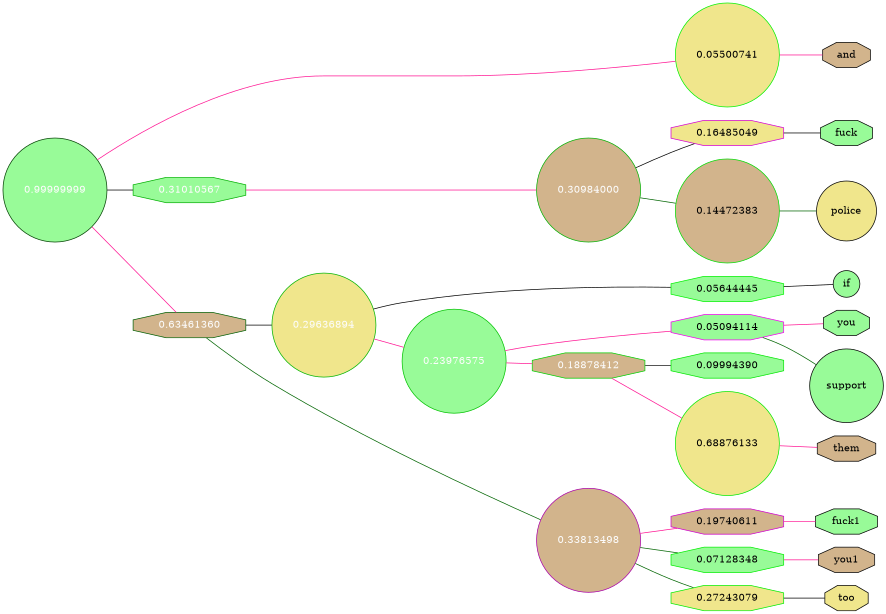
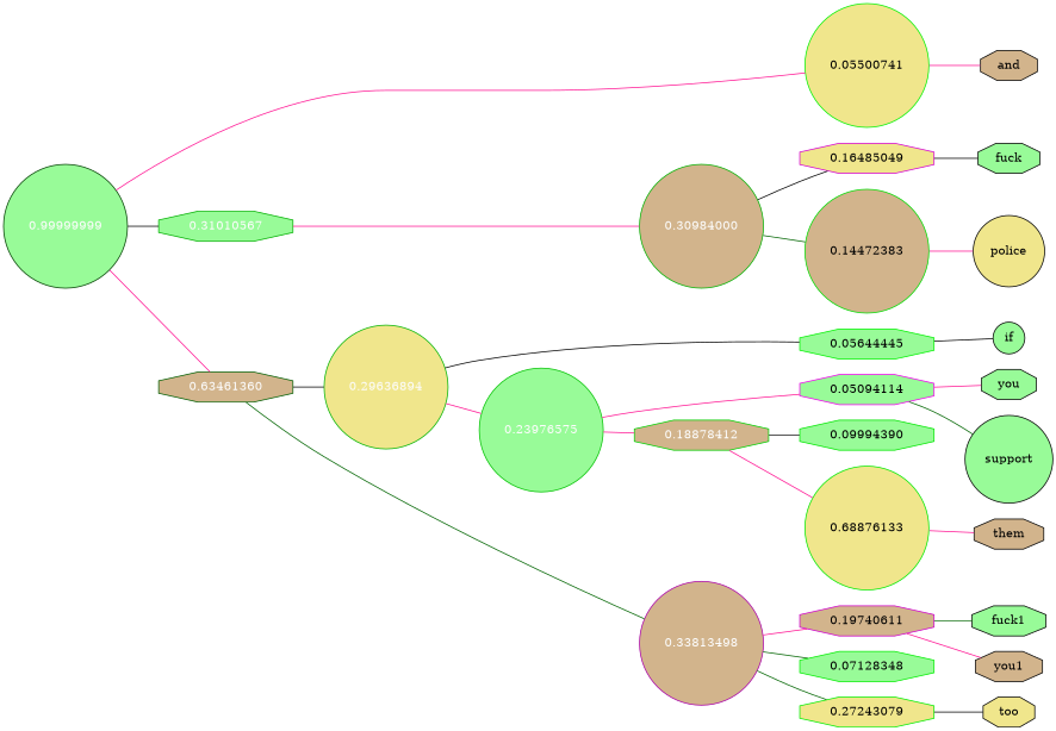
  graph {
    rankdir=LR
    node [color=black fillcolor=palegreen format=png nodesep=0.001 ordering=out overlap_scaling=0.01 ranksep=0.001 shape=octagon style=filled]
    edge [color=deeppink]
    n1 [height=0.15 label=fuck style="filled,solid" width=0.15]
    n2 [fillcolor=khaki height=0.15 label=police shape=circle style="filled,solid" width=0.15]
    n3 [fillcolor=tan height=0.15 label=and style="filled,solid" width=0.15]
    n4 [height=0.15 label=if shape=circle style="filled,solid" width=0.15]
    n5 [height=0.15 label=you style="filled,solid" width=0.15]
    n6 [height=0.15 label=support shape=circle style="filled,solid" width=0.15]
    n7 [fillcolor=tan height=0.15 label=them style="filled,solid" width=0.15]
    n8 [height=0.15 label=fuck1 style="filled,solid" width=0.15]
    n9 [fillcolor=tan height=0.15 label=you1 style="filled,solid" width=0.15]
    n10 [fillcolor=khaki height=0.15 label=too style="filled,solid" width=0.15]
    n11 [color="0.835 1.000 0.835" fillcolor=khaki fontcolor=black height=0.15 label=0.16485049 width=0.15]
    n12 [color="0.334 1.000 0.855" fillcolor=tan fontcolor=black height=0.15 label=0.14472383 shape=circle width=0.15]
    n13 [color="0.334 1.000 0.945" fillcolor=khaki fontcolor=black height=0.15 label=0.05500741 shape=circle width=0.15]
    n14 [color="0.334 1.000 0.944" fontcolor=black height=0.15 label=0.05644445 width=0.15]
    n15 [color="0.835 1.000 0.949" fontcolor=black height=0.15 label=0.05094114 width=0.15]
    n16 [color="0.334 1.000 0.900" fontcolor=black height=0.15 label=0.09994390 width=0.15]
    n17 [color="0.334 1.000 0.911" fillcolor=khaki fontcolor=black height=0.15 label=0.68876133 shape=circle width=0.15]
    n18 [color="0.835 1.000 0.806" fillcolor=tan fontcolor=black height=0.15 label=0.19740611 width=0.15]
    n19 [color="0.334 1.000 0.929" fontcolor=black height=0.15 label=0.07128348 width=0.15]
    n20 [color="0.334 1.000 0.928" fillcolor=khaki fontcolor=black height=0.15 label=0.27243079 width=0.15]
    n21 [color="0.334 1.000 0.250" fontcolor=grey99 height=0.15 label=0.99999999 shape=circle width=0.15]
    n22 [color="0.334 1.000 0.690" fontcolor=grey99 height=0.15 label=0.31010567 width=0.15]
    n23 [color="0.334 1.000 0.365" fillcolor=tan fontcolor=grey99 height=0.15 label=0.63461360 width=0.15]
    n24 [color="0.334 1.000 0.690" fillcolor=tan fontcolor=grey99 height=0.15 label=0.30984000 shape=circle width=0.15]
    n25 [color="0.334 1.000 0.704" fillcolor=khaki fontcolor=grey99 height=0.15 label=0.29636894 shape=circle width=0.15]
    n26 [color="0.835 1.000 0.662" fillcolor=tan fontcolor=grey99 height=0.15 label=0.33813498 shape=circle width=0.15]
    n27 [color="0.334 1.000 0.760" fontcolor=grey99 height=0.15 label=0.23976575 shape=circle width=0.15]
    n28 [color="0.334 1.000 0.811" fillcolor=tan fontcolor=grey99 height=0.15 label=0.18878412 width=0.15]
    subgraph sub_1 {
      rank=same
      n1
      n2
      n3
      n4
      n5
      n6
      n7
      n8
      n9
      n10
    }
    subgraph sub_2 {
      rank=same
      n11
      n12
      n13
      n14
      n15
      n16
      n17
      n18
      n19
      n20
    }
    n11 -- n1 [color=black]
-   n12 -- n2 [color=darkgreen]
+   n12 -- n2
    n13 -- n3
    n14 -- n4 [color=black]
    n15 -- n5
    n15 -- n6 [color=darkgreen]
    n17 -- n7
-   n18 -- n8
-   n19 -- n9
+   n18 -- n8 [color=darkgreen]
+   n18 -- n9
    n20 -- n10 [color=black]
    n21 -- n13
    n21 -- n22 [color=black]
    n21 -- n23
    n22 -- n24
    n23 -- n25 [color=black]
    n23 -- n26 [color=darkgreen]
    n24 -- n11 [color=black]
    n24 -- n12 [color=darkgreen]
    n25 -- n14 [color=black]
    n25 -- n27
    n26 -- n18
    n26 -- n19 [color=darkgreen]
    n26 -- n20 [color=darkgreen]
    n27 -- n15
    n27 -- n28
    n28 -- n16 [color=black]
    n28 -- n17
  }
